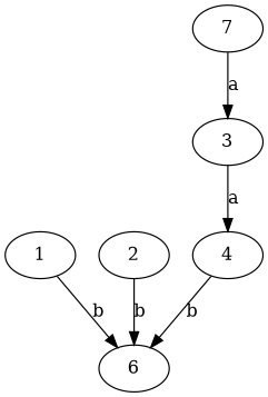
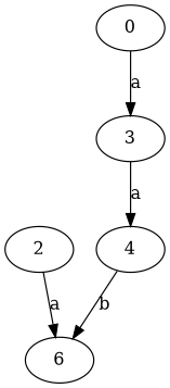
  strict digraph {
    3
    4
    6
-   0 [label=7]
-   1
+   0
    2
    3 -> 4 [label=a]
    4 -> 6 [label=b]
    0 -> 3 [label=a]
-   1 -> 6 [label=b]
-   2 -> 6 [label=b]
+   2 -> 6 [label=a]
  }
